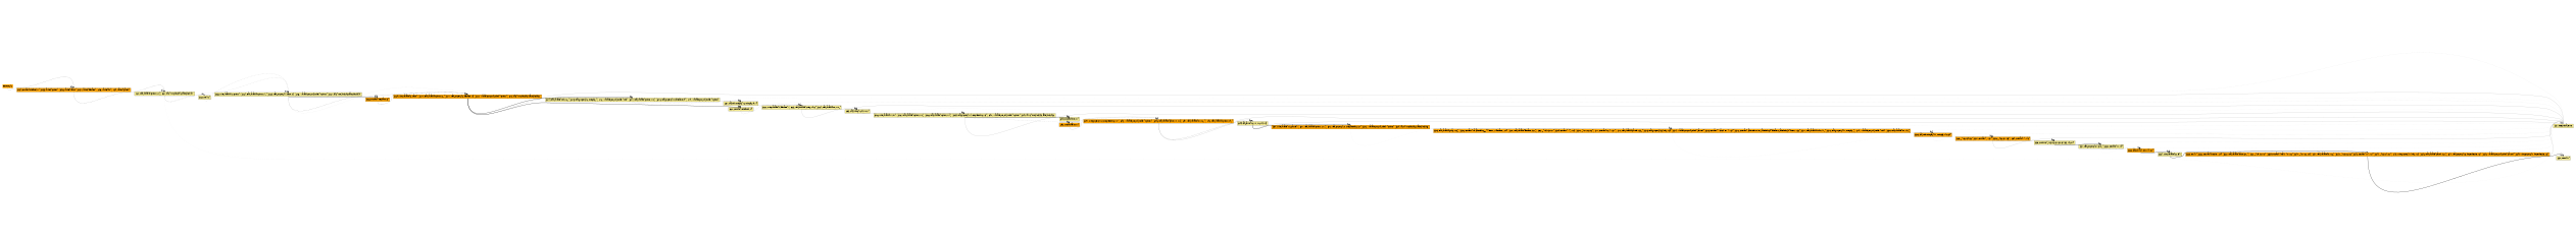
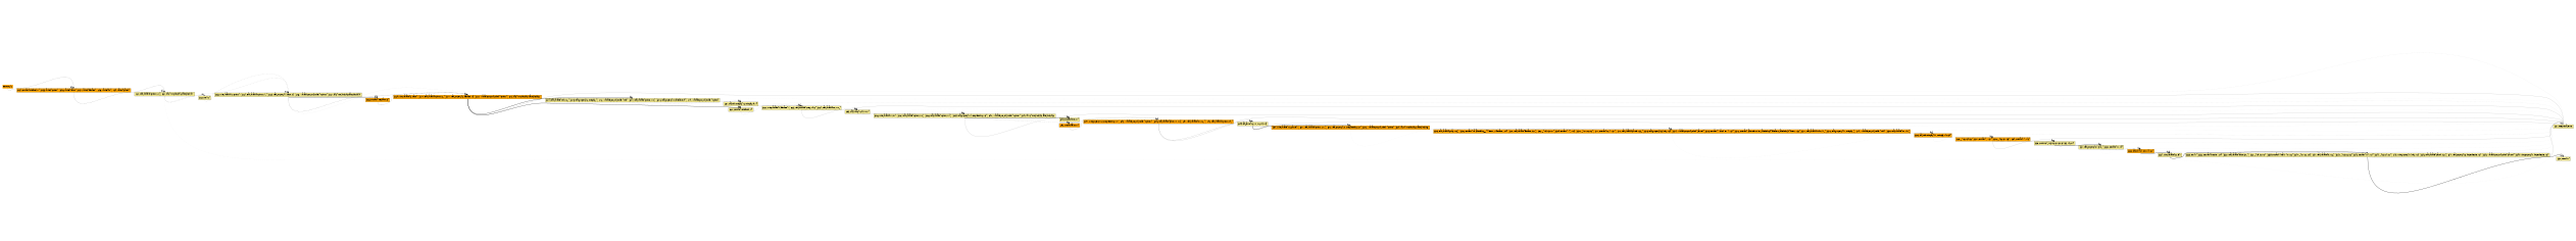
  digraph {
    rankdir=LR
    node [fillcolor=khaki shape=record style=filled]
    edge [headport=n style=dotted tailport=s]
    BB_entry48 [fillcolor=orange shape=none]
    n2 [fillcolor=orange label="{3254: constant[undefined,v1]|3255: vardecl['options']|3256: vardecl['name']|3257: vardecl['filename']|3258: vardecl['fn']|3259: vardecl['parsed']}"]
    n3 [label="{3260: read-variable['options',v2,-]|3261: if[v2](true-block:948,false-block:947)}"]
    n4 [label="{3263: write-variable[v2,'options']*|3264: read-variable['options',v4,-]|3265: read-property[v4,'name',v3]|3266: \<variable-non-null-undef\>['options']|3267: if[v3](true-block:950,false-block:949)}"]
    n5 [label="{3262: new[v2]}"]
    n6 [label="{3351: exceptional-return}"]
    n7 [fillcolor=orange label="{3269: write-variable[v3,'name']*|3270: read-variable['options',v6,-]|3271: read-property[v6,'filename',v5]|3272: \<variable-non-null-undef\>['options']|3273: if[v5](true-block:951,false-block:952)}"]
    n8 [fillcolor=orange label="{3268: constant[\"template\",v3]}"]
    n9 [label="{3274: read-variable['utils',v8,-]|3275: read-property[v8,'stringify',-]|3276: \<variable-non-null-undef\>['utils']|3277: read-variable['options',v10,-]|3278: read-property[v10,'filename',v9]|3279: \<variable-non-null-undef\>['options']}"]
    n10 [label="{3280: constant[\"undefined\",v4]}"]
    n11 [label="{3281: call-utils.stringify [v8,'stringify',v9,v4]}"]
    n12 [label="{3282: write-variable[v4,'filename']*|3283: read-variable['String',v9,v8]|3284: read-variable['str',v10,-]}"]
    n13 [label="{3285: call-String [v8,v9,v10,v7]}"]
    n14 [label="{3286: write-variable[v7,'str']*|3287: read-variable['options',v12,-]|3288: read-variable['options',v14,-]|3289: read-property[v14,'compileDebug',v13]|3290: \<variable-non-null-undef\>['options']|3291: if[v13](true-block:957,false-block:958)}"]
    n15 [label="{3292: constant[true,v11]}"]
    n16 [fillcolor=orange label="{3293: constant[false,v11]}"]
    n17 [fillcolor=orange label="{3294: write-property[v12,'compileDebug',v11]|3295: \<variable-non-null-undef\>['options']*|3296: read-variable['parse',v17,v16]|3297: read-variable['str',v18,-]|3298: read-variable['options',v19,-]}"]
    n18 [label="{3299: call-parse [v16,v17,v18,v19,v15]}"]
    n19 [fillcolor=orange label="{3300: write-variable[v15,'parsed']*|3301: read-variable['options',v21,-]|3302: read-property[v21,'compileDebug',v20]|3303: \<variable-non-null-undef\>['options']|3304: if[v20](true-block:962,false-block:963)}"]
    n20 [fillcolor=orange label="{3305: read-variable['Array',v25,-]|3306: constant[\"var jade_debug = [\\\{ lineno: 1, filename: \",v29]|3307: read-variable['filename',v30,-]|3308: +[v29,v30,v27]|3309: constant[\" \\\}];\",v28]|3310: +[v27,v28,v26]|3311: constant[\"try \\\{\",v31]|3312: read-variable['parsed',v33,-]|3313: read-property[v33,'body',v32]|3314: \<variable-non-null-undef\>['parsed']|3315: constant[\"\\\} catch (err) \\\{\",v34]|3316: constant[\"  jade.rethrow(err, jade_debug[0].filename, jade_debug[0].lineno, \",v38]|3317: read-variable['utils',v41,-]|3318: read-property[v41,'stringify',-]|3319: \<variable-non-null-undef\>['utils']|3320: read-variable['str',v42,-]}"]
    n21 [fillcolor=orange label="{3325: call-utils.stringify [v41,'stringify',v42,v39]}"]
    n22 [fillcolor=orange label="{3326: +[v38,v39,v36]|3327: constant[\");\",v37]|3328: +[v36,v37,v35]|3329: constant[\"\\\}\",v43]}"]
-   n23 [fillcolor=orange label="{3335: new[v1]|3336: constant[\"function \",v29]|3337: read-variable['name',v30,-]|3338: +[v29,v30,v27]|3339: constant[\"(locals) \\\{\\n\",v28]|3340: +[v27,v28,v25]|3341: read-variable['fn',v26,-]|3342: +[v25,v26,v23]|3343: constant[\"\\n\\\}\",v24]|3344: +[v23,v24,v22]|3345: write-property[v1,'body',v22]|3346: read-variable['parsed',v32,-]|3347: read-property[v32,'dependencies',v31]|3348: \<variable-non-null-undef\>['parsed']|3349: write-property[v1,'dependencies',v31]}"]
+   n23 [label="{3335: new[v1]|3336: constant[\"function \",v29]|3337: read-variable['name',v30,-]|3338: +[v29,v30,v27]|3339: constant[\"(locals) \\\{\\n\",v28]|3340: +[v27,v28,v25]|3341: read-variable['fn',v26,-]|3342: +[v25,v26,v23]|3343: constant[\"\\n\\\}\",v24]|3344: +[v23,v24,v22]|3345: write-property[v1,'body',v22]|3346: read-variable['parsed',v32,-]|3347: read-property[v32,'dependencies',v31]|3348: \<variable-non-null-undef\>['parsed']|3349: write-property[v1,'dependencies',v31]}"]
    n24 [label="{3350: return[v1]}"]
    n25 [label="{3330: construct [-,v25,v26,v31,v32,v34,v35,v43,v24]}"]
    n26 [label="{3331: read-property[v24,'join',-]|3332: constant[\"\\n\",v44]}"]
    n27 [fillcolor=orange label="{3333: call-null [v24,'join',v44,v22]}"]
    n28 [label="{3334: write-variable[v22,'fn']*}"]
    BB_entry48 -> n2 [headlabel="    945" style=dashed]
    n2 -> n3 [headlabel="      946" style=dashed]
    n3 -> n4 [headlabel="      948"]
    n3 -> n5 [headlabel="      947"]
    n3 -> n6 [color=gray headlabel="      972"]
    n4 -> n6 [color=gray style=dashed]
    n4 -> n7 [headlabel="      950" style=dashed]
    n4 -> n8 [headlabel="      949" style=bold]
    n5 -> n4
    n7 -> n6 [color=gray style=bold]
    n7 -> n9 [headlabel="      951" style=bold]
    n7 -> n10 [headlabel="      952" style=bold]
    n8 -> n7 [style=dashed]
    n9 -> n6 [color=gray]
    n9 -> n11 [headlabel="      953"]
    n10 -> n12 [headlabel="      954"]
    n11 -> n6 [color=gray style=dashed]
    n11 -> n12
    n12 -> n6 [color=gray style=bold]
    n12 -> n13 [headlabel="      955" style=dashed]
    n13 -> n6 [color=gray]
    n13 -> n14 [headlabel="      956" style=dashed]
    n14 -> n6 [color=gray style=bold]
    n14 -> n15 [headlabel="      957" style=bold]
    n14 -> n16 [headlabel="      958"]
    n15 -> n17 [headlabel="      959"]
    n16 -> n17 [color=gray style=bold]
    n17 -> n6 [color=gray style=bold]
    n17 -> n18 [headlabel="      960" style=dashed]
    n18 -> n6 [color=gray style=bold]
    n18 -> n19 [headlabel="      961" style=bold]
    n19 -> n6 [color=gray]
    n19 -> n20 [headlabel="      962" style=dashed]
    n20 -> n6 [color=gray]
    n20 -> n21 [headlabel="      964"]
    n21 -> n6 [color=gray style=dashed]
    n21 -> n22 [headlabel="      965"]
    n22 -> n6 [color=gray style=bold]
    n22 -> n25 [headlabel="      966" style=dashed]
    n23 -> n6 [color=gray style=bold]
    n23 -> n24 [headlabel="      971" style=bold]
    n25 -> n6 [color=gray]
    n25 -> n26 [headlabel="      967" style=bold]
    n26 -> n6 [color=gray]
    n26 -> n27 [headlabel="      968" style=dashed]
    n27 -> n6 [color=gray style=dashed]
    n27 -> n28 [headlabel="      969" style=bold]
    n28 -> n23 [style=bold]
  }
